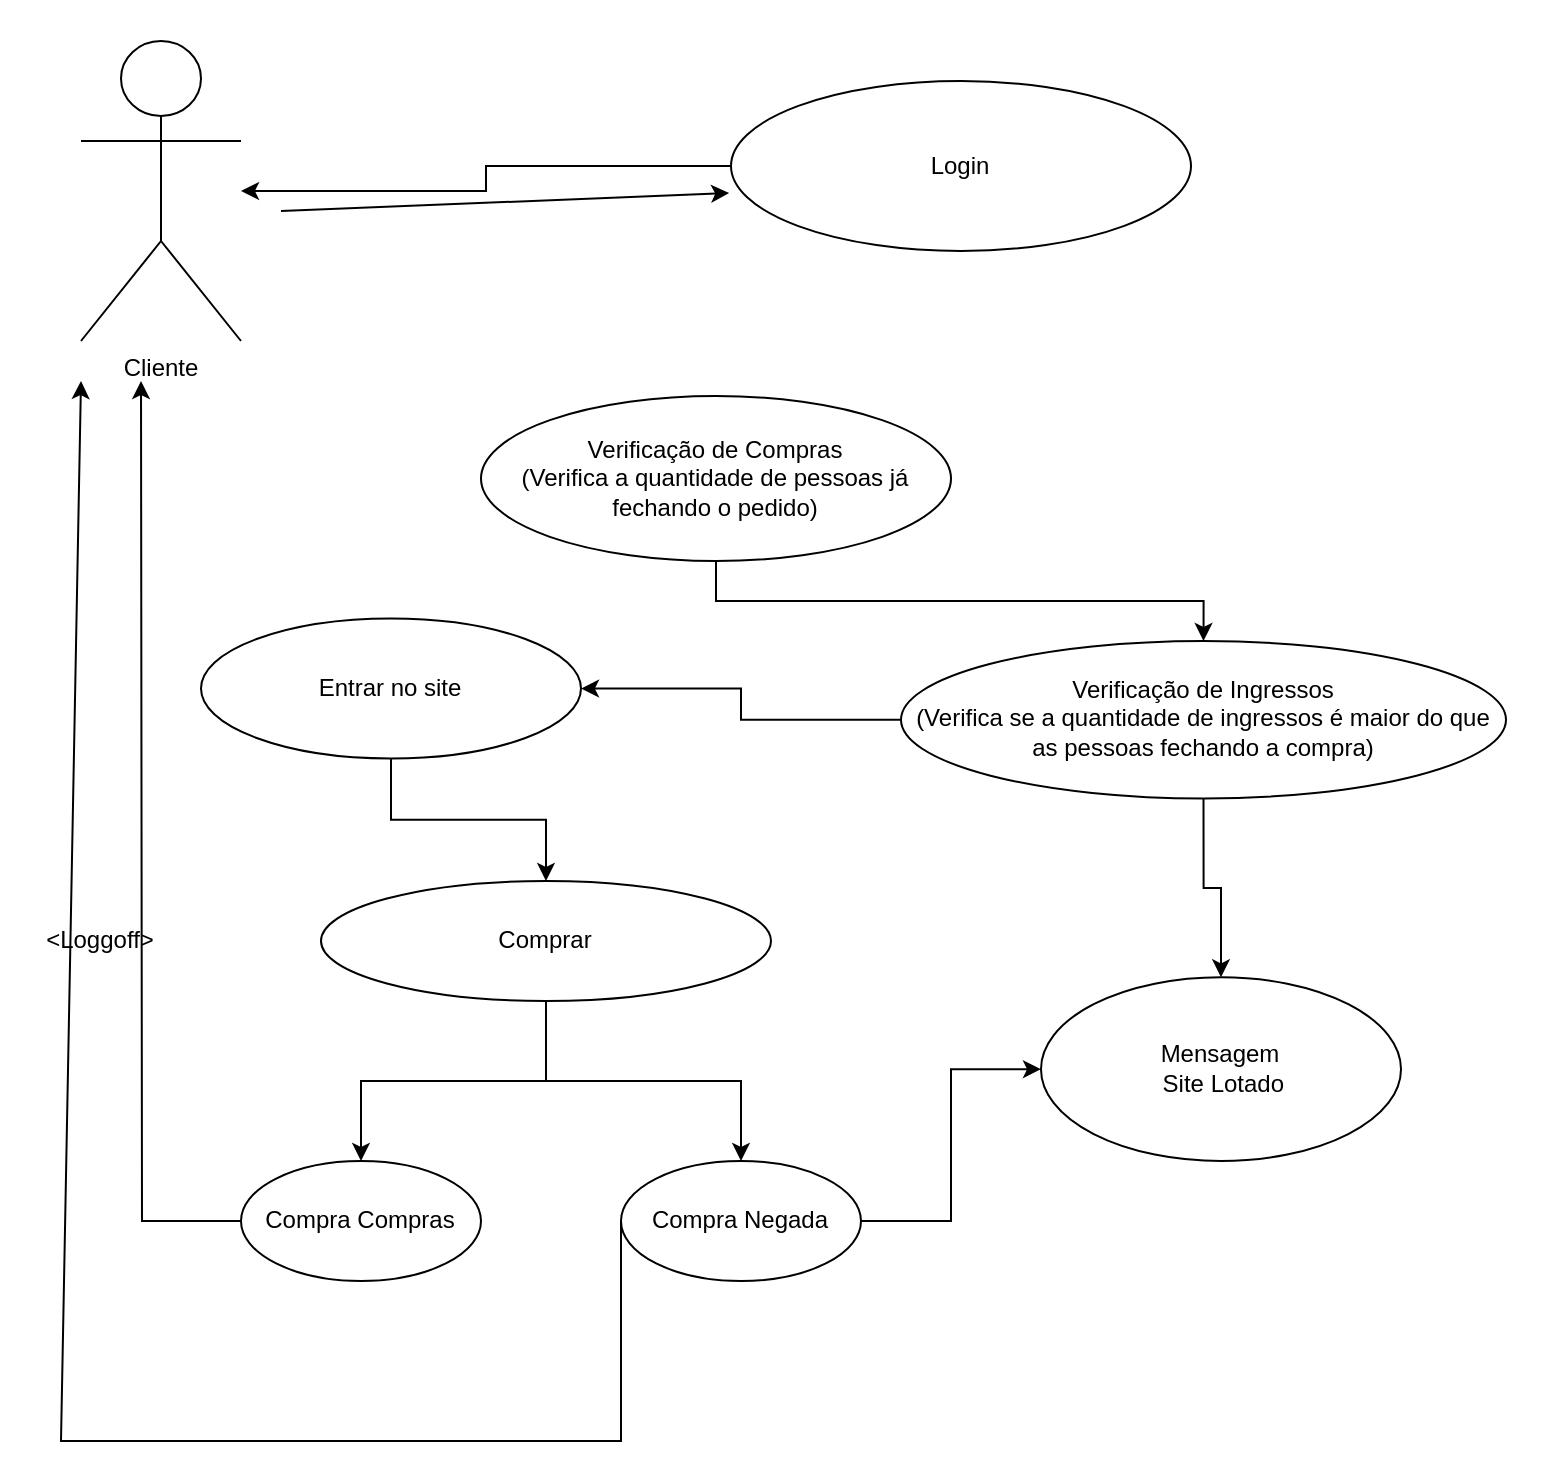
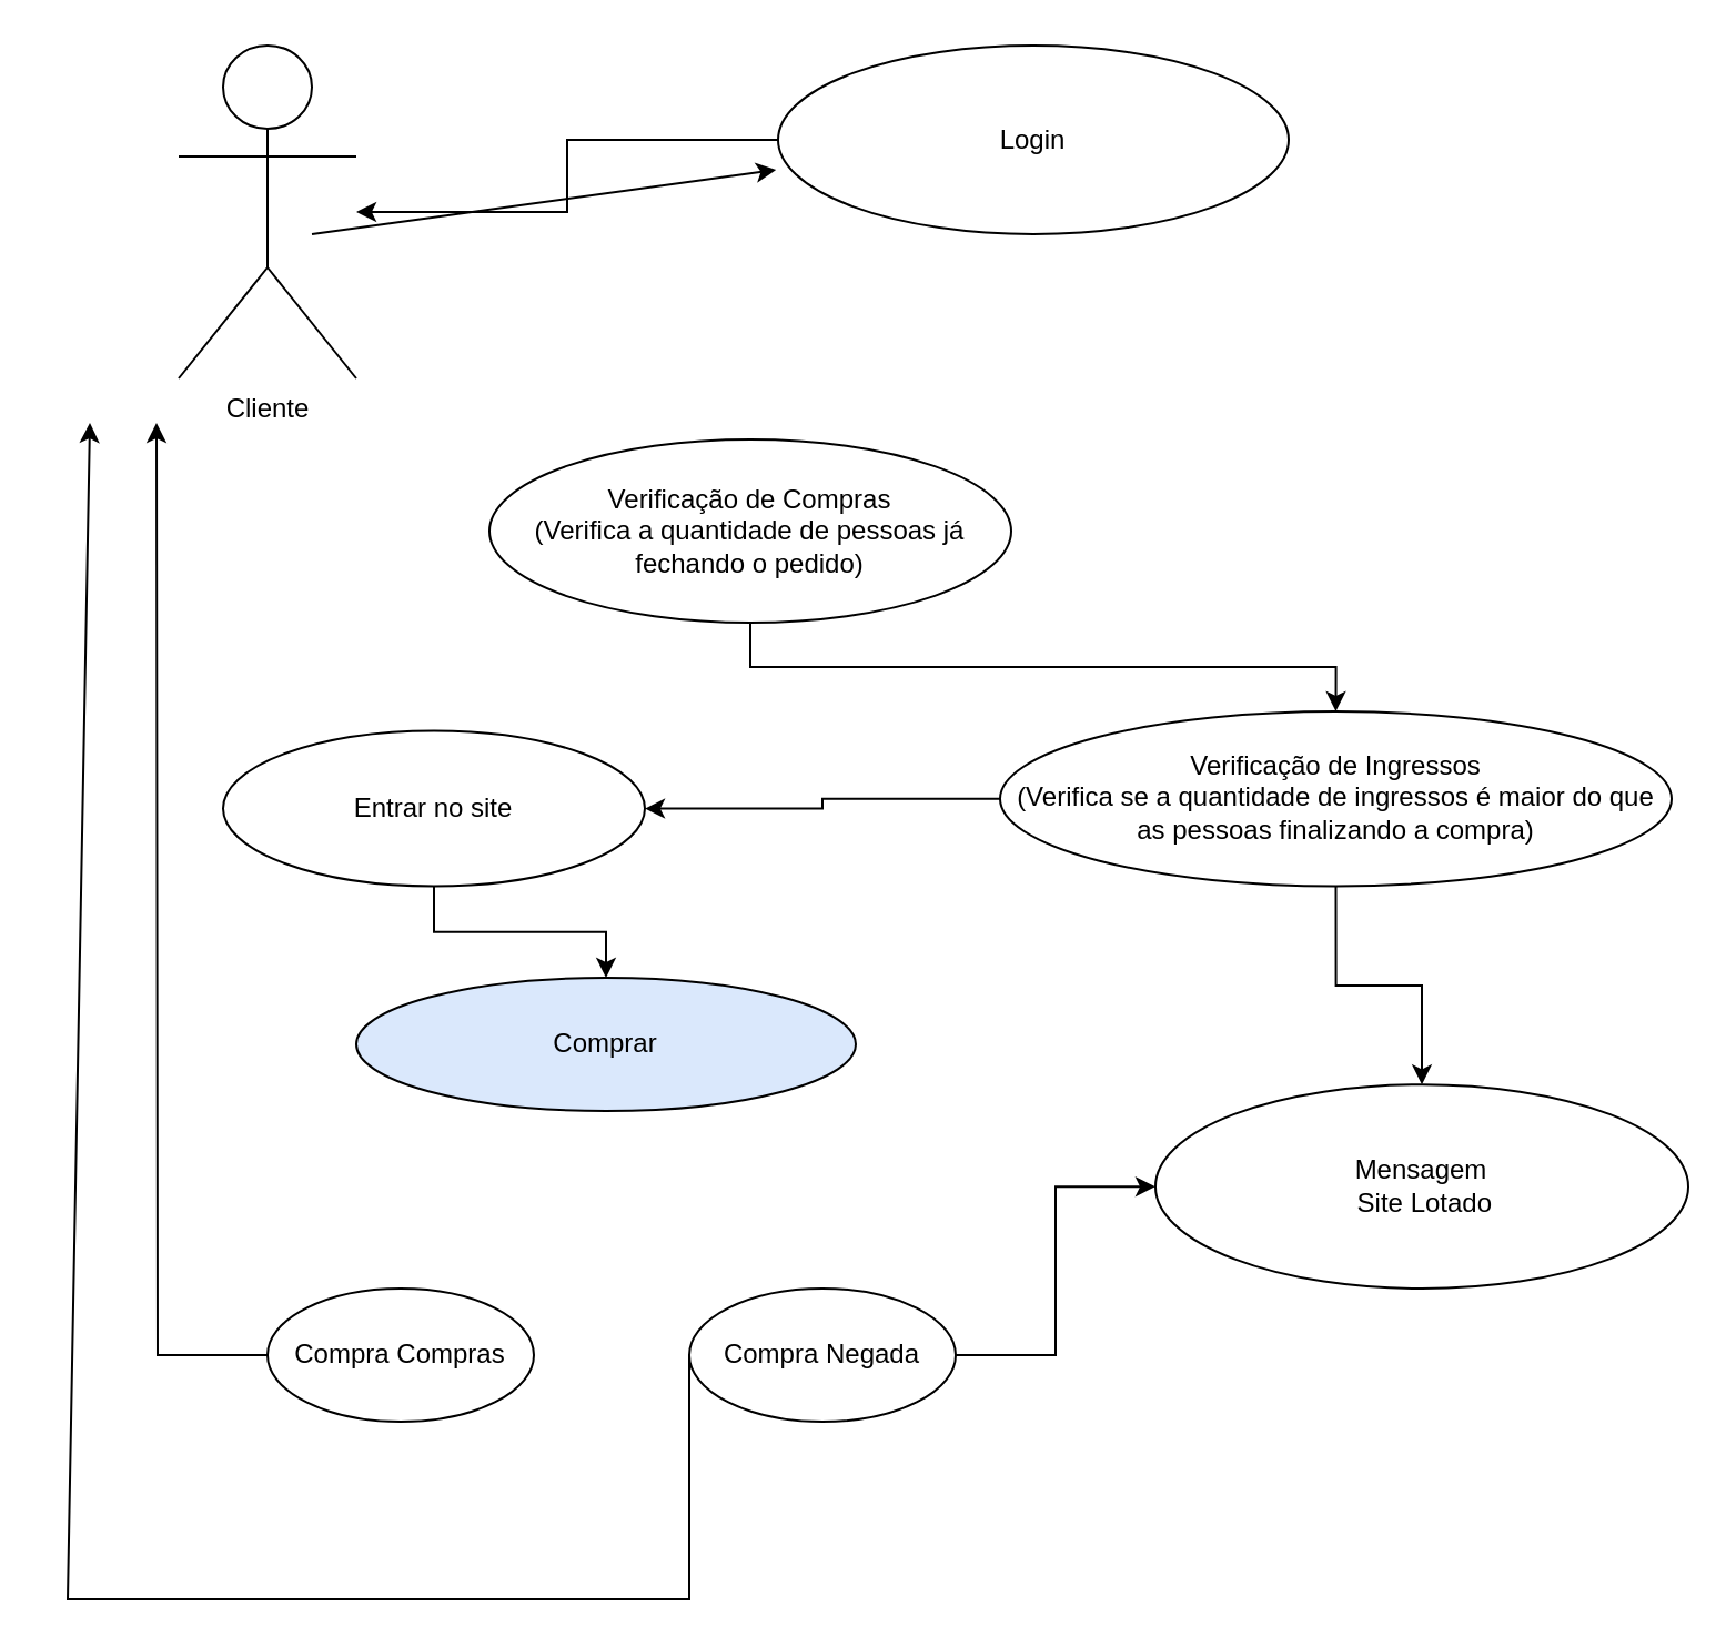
  <mxCell id="0" />
  <mxCell id="1" parent="0" />
- <mxCell id="2" value="Cliente" style="shape=umlActor;verticalLabelPosition=bottom;verticalAlign=top;html=1;outlineConnect=0;" vertex="1" parent="1"><mxGeometry x="40" y="20" width="80" height="150" as="geometry" /></mxCell>
+ <mxCell id="2" value="Cliente" style="shape=umlActor;verticalLabelPosition=bottom;verticalAlign=top;html=1;outlineConnect=0;" vertex="1" parent="1"><mxGeometry x="80" y="20" width="80" height="150" as="geometry" /></mxCell>
  <mxCell id="3" value="" style="edgeStyle=orthogonalEdgeStyle;rounded=0;orthogonalLoop=1;jettySize=auto;html=1;" edge="1" parent="1" source="4" target="2"><mxGeometry relative="1" as="geometry" /></mxCell>
- <mxCell id="4" value="Login" style="ellipse;whiteSpace=wrap;html=1;" vertex="1" parent="1"><mxGeometry x="365" y="40" width="230" height="85" as="geometry" /></mxCell>
+ <mxCell id="4" value="Login" style="ellipse;whiteSpace=wrap;html=1;" vertex="1" parent="1"><mxGeometry x="350" y="20" width="230" height="85" as="geometry" /></mxCell>
  <mxCell id="5" value="" style="endArrow=classic;html=1;rounded=0;entryX=-0.004;entryY=0.659;entryDx=0;entryDy=0;entryPerimeter=0;" edge="1" parent="1" target="4"><mxGeometry width="50" height="50" relative="1" as="geometry"><mxPoint x="140" y="105" as="sourcePoint" /><mxPoint x="190" y="55" as="targetPoint" /><Array as="points" /></mxGeometry></mxCell>
  <mxCell id="6" value="" style="edgeStyle=orthogonalEdgeStyle;rounded=0;orthogonalLoop=1;jettySize=auto;html=1;" edge="1" parent="1" source="7" target="10"><mxGeometry relative="1" as="geometry" /></mxCell>
- <mxCell id="7" value="Verificação de Compras&lt;br&gt;(Verifica a quantidade de pessoas já fechando o pedido)" style="ellipse;whiteSpace=wrap;html=1;" vertex="1" parent="1"><mxGeometry x="240" y="197.5" width="235" height="82.5" as="geometry" /></mxCell>
+ <mxCell id="7" value="Verificação de Compras&lt;br&gt;(Verifica a quantidade de pessoas já fechando o pedido)" style="ellipse;whiteSpace=wrap;html=1;" vertex="1" parent="1"><mxGeometry x="220" y="197.5" width="235" height="82.5" as="geometry" /></mxCell>
  <mxCell id="8" value="" style="edgeStyle=orthogonalEdgeStyle;rounded=0;orthogonalLoop=1;jettySize=auto;html=1;" edge="1" parent="1" source="10" target="12"><mxGeometry relative="1" as="geometry" /></mxCell>
  <mxCell id="9" value="" style="edgeStyle=orthogonalEdgeStyle;rounded=0;orthogonalLoop=1;jettySize=auto;html=1;" edge="1" parent="1" source="10" target="16"><mxGeometry relative="1" as="geometry" /></mxCell>
- <mxCell id="10" value="Verificação de Ingressos&lt;br&gt;(Verifica se a quantidade de ingressos é maior do que as pessoas fechando a compra)" style="ellipse;whiteSpace=wrap;html=1;" vertex="1" parent="1"><mxGeometry x="450" y="320" width="302.5" height="78.75" as="geometry" /></mxCell>
+ <mxCell id="10" value="Verificação de Ingressos&lt;br&gt;(Verifica se a quantidade de ingressos é maior do que as pessoas finalizando a compra)" style="ellipse;whiteSpace=wrap;html=1;" vertex="1" parent="1"><mxGeometry x="450" y="320" width="302.5" height="78.75" as="geometry" /></mxCell>
  <mxCell id="11" value="" style="edgeStyle=orthogonalEdgeStyle;rounded=0;orthogonalLoop=1;jettySize=auto;html=1;" edge="1" parent="1" source="12" target="15"><mxGeometry relative="1" as="geometry" /></mxCell>
- <mxCell id="12" value="Entrar no site" style="ellipse;whiteSpace=wrap;html=1;" vertex="1" parent="1"><mxGeometry x="100" y="308.75" width="190" height="70" as="geometry" /></mxCell>
- <mxCell id="13" value="" style="edgeStyle=orthogonalEdgeStyle;rounded=0;orthogonalLoop=1;jettySize=auto;html=1;" edge="1" parent="1" source="15" target="18"><mxGeometry relative="1" as="geometry" /></mxCell>
- <mxCell id="14" value="" style="edgeStyle=orthogonalEdgeStyle;rounded=0;orthogonalLoop=1;jettySize=auto;html=1;" edge="1" parent="1" source="15" target="20"><mxGeometry relative="1" as="geometry" /></mxCell>
- <mxCell id="15" value="Comprar" style="ellipse;whiteSpace=wrap;html=1;" vertex="1" parent="1"><mxGeometry x="160" y="440" width="225" height="60" as="geometry" /></mxCell>
- <mxCell id="16" value="Mensagem&lt;br&gt;&amp;nbsp;Site Lotado" style="ellipse;whiteSpace=wrap;html=1;" vertex="1" parent="1"><mxGeometry x="520" y="488.13" width="180" height="91.87" as="geometry" /></mxCell>
+ <mxCell id="12" value="Entrar no site" style="ellipse;whiteSpace=wrap;html=1;" vertex="1" parent="1"><mxGeometry x="100" y="328.75" width="190" height="70" as="geometry" /></mxCell>
+ <mxCell id="15" value="Comprar" style="ellipse;whiteSpace=wrap;html=1;fillColor=#dae8fc;" vertex="1" parent="1"><mxGeometry x="160" y="440" width="225" height="60" as="geometry" /></mxCell>
+ <mxCell id="16" value="Mensagem&lt;br&gt;&amp;nbsp;Site Lotado" style="ellipse;whiteSpace=wrap;html=1;" vertex="1" parent="1"><mxGeometry x="520" y="488.13" width="240" height="91.87" as="geometry" /></mxCell>
  <mxCell id="17" value="" style="edgeStyle=orthogonalEdgeStyle;rounded=0;orthogonalLoop=1;jettySize=auto;html=1;" edge="1" parent="1" source="18"><mxGeometry relative="1" as="geometry"><mxPoint x="70" y="190" as="targetPoint" /></mxGeometry></mxCell>
  <mxCell id="18" value="Compra Compras" style="ellipse;whiteSpace=wrap;html=1;" vertex="1" parent="1"><mxGeometry x="120" y="580" width="120" height="60" as="geometry" /></mxCell>
  <mxCell id="19" value="" style="edgeStyle=orthogonalEdgeStyle;rounded=0;orthogonalLoop=1;jettySize=auto;html=1;" edge="1" parent="1" source="20" target="16"><mxGeometry relative="1" as="geometry" /></mxCell>
  <mxCell id="20" value="Compra Negada" style="ellipse;whiteSpace=wrap;html=1;" vertex="1" parent="1"><mxGeometry x="310" y="580" width="120" height="60" as="geometry" /></mxCell>
  <mxCell id="21" value="" style="endArrow=classic;html=1;rounded=0;exitX=0;exitY=0.5;exitDx=0;exitDy=0;" edge="1" parent="1" source="20"><mxGeometry width="50" height="50" relative="1" as="geometry"><mxPoint x="260" y="610" as="sourcePoint" /><mxPoint x="40" y="190" as="targetPoint" /><Array as="points"><mxPoint x="310" y="720" /><mxPoint x="30" y="720" /></Array></mxGeometry></mxCell>
- <mxCell id="22" value="&amp;lt;Loggoff&amp;gt;" style="text;html=1;strokeColor=none;fillColor=none;align=center;verticalAlign=middle;whiteSpace=wrap;rounded=0;" vertex="1" parent="1"><mxGeometry x="20" y="455" width="60" height="30" as="geometry" /></mxCell>
